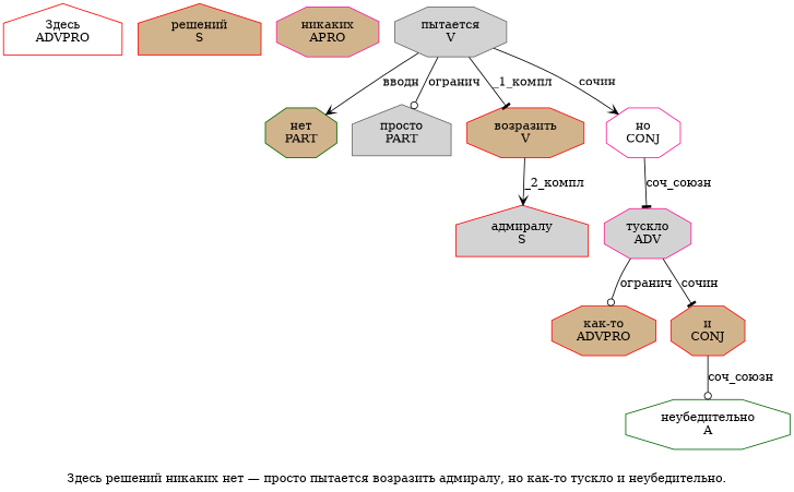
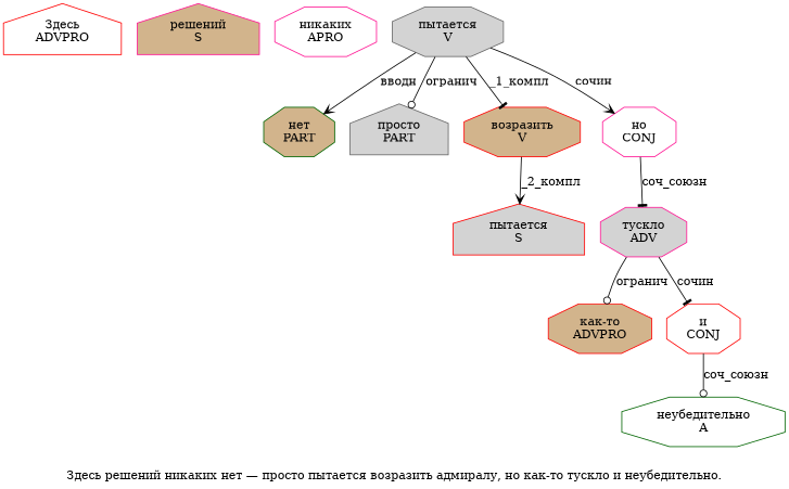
  digraph {
    label="Здесь решений никаких нет — просто пытается возразить адмиралу, но как-то тускло и неубедительно."
    node [color=red fillcolor=tan penwidth=1 shape=octagon style=filled]
    edge [arrowhead=vee]
    n1 [fillcolor=white label="Здесь\nADVPRO" shape=house]
-   n2 [label="решений\nS" shape=house]
-   n3 [color=deeppink label="никаких\nAPRO"]
+   n2 [color=deeppink label="решений\nS" shape=house]
+   n3 [color=deeppink fillcolor=white label="никаких\nAPRO"]
    n4 [color=darkgreen label="нет\nPART"]
    n5 [color=gray40 fillcolor=lightgrey label="просто\nPART" shape=house]
    n6 [color=gray40 fillcolor=lightgrey label="пытается\nV"]
    n7 [label="возразить\nV"]
    n8 [color=deeppink fillcolor=white label="но\nCONJ"]
-   n9 [fillcolor=lightgrey label="адмиралу\nS" shape=house]
+   n9 [fillcolor=lightgrey label="пытается\nS" shape=house]
    n10 [color=deeppink fillcolor=lightgrey label="тускло\nADV"]
    n11 [label="как-то\nADVPRO"]
-   n12 [label="и\nCONJ"]
+   n12 [fillcolor=white label="и\nCONJ"]
    n13 [color=darkgreen fillcolor=white label="неубедительно\nA"]
    n6 -> n4 [label="вводн"]
    n6 -> n5 [arrowhead=odot label="огранич"]
    n6 -> n7 [arrowhead=tee label="_1_компл"]
    n6 -> n8 [label="сочин"]
    n7 -> n9 [label="_2_компл"]
    n8 -> n10 [arrowhead=tee label="соч_союзн"]
    n10 -> n11 [arrowhead=odot label="огранич"]
    n10 -> n12 [arrowhead=tee label="сочин"]
    n12 -> n13 [arrowhead=odot label="соч_союзн"]
  }
